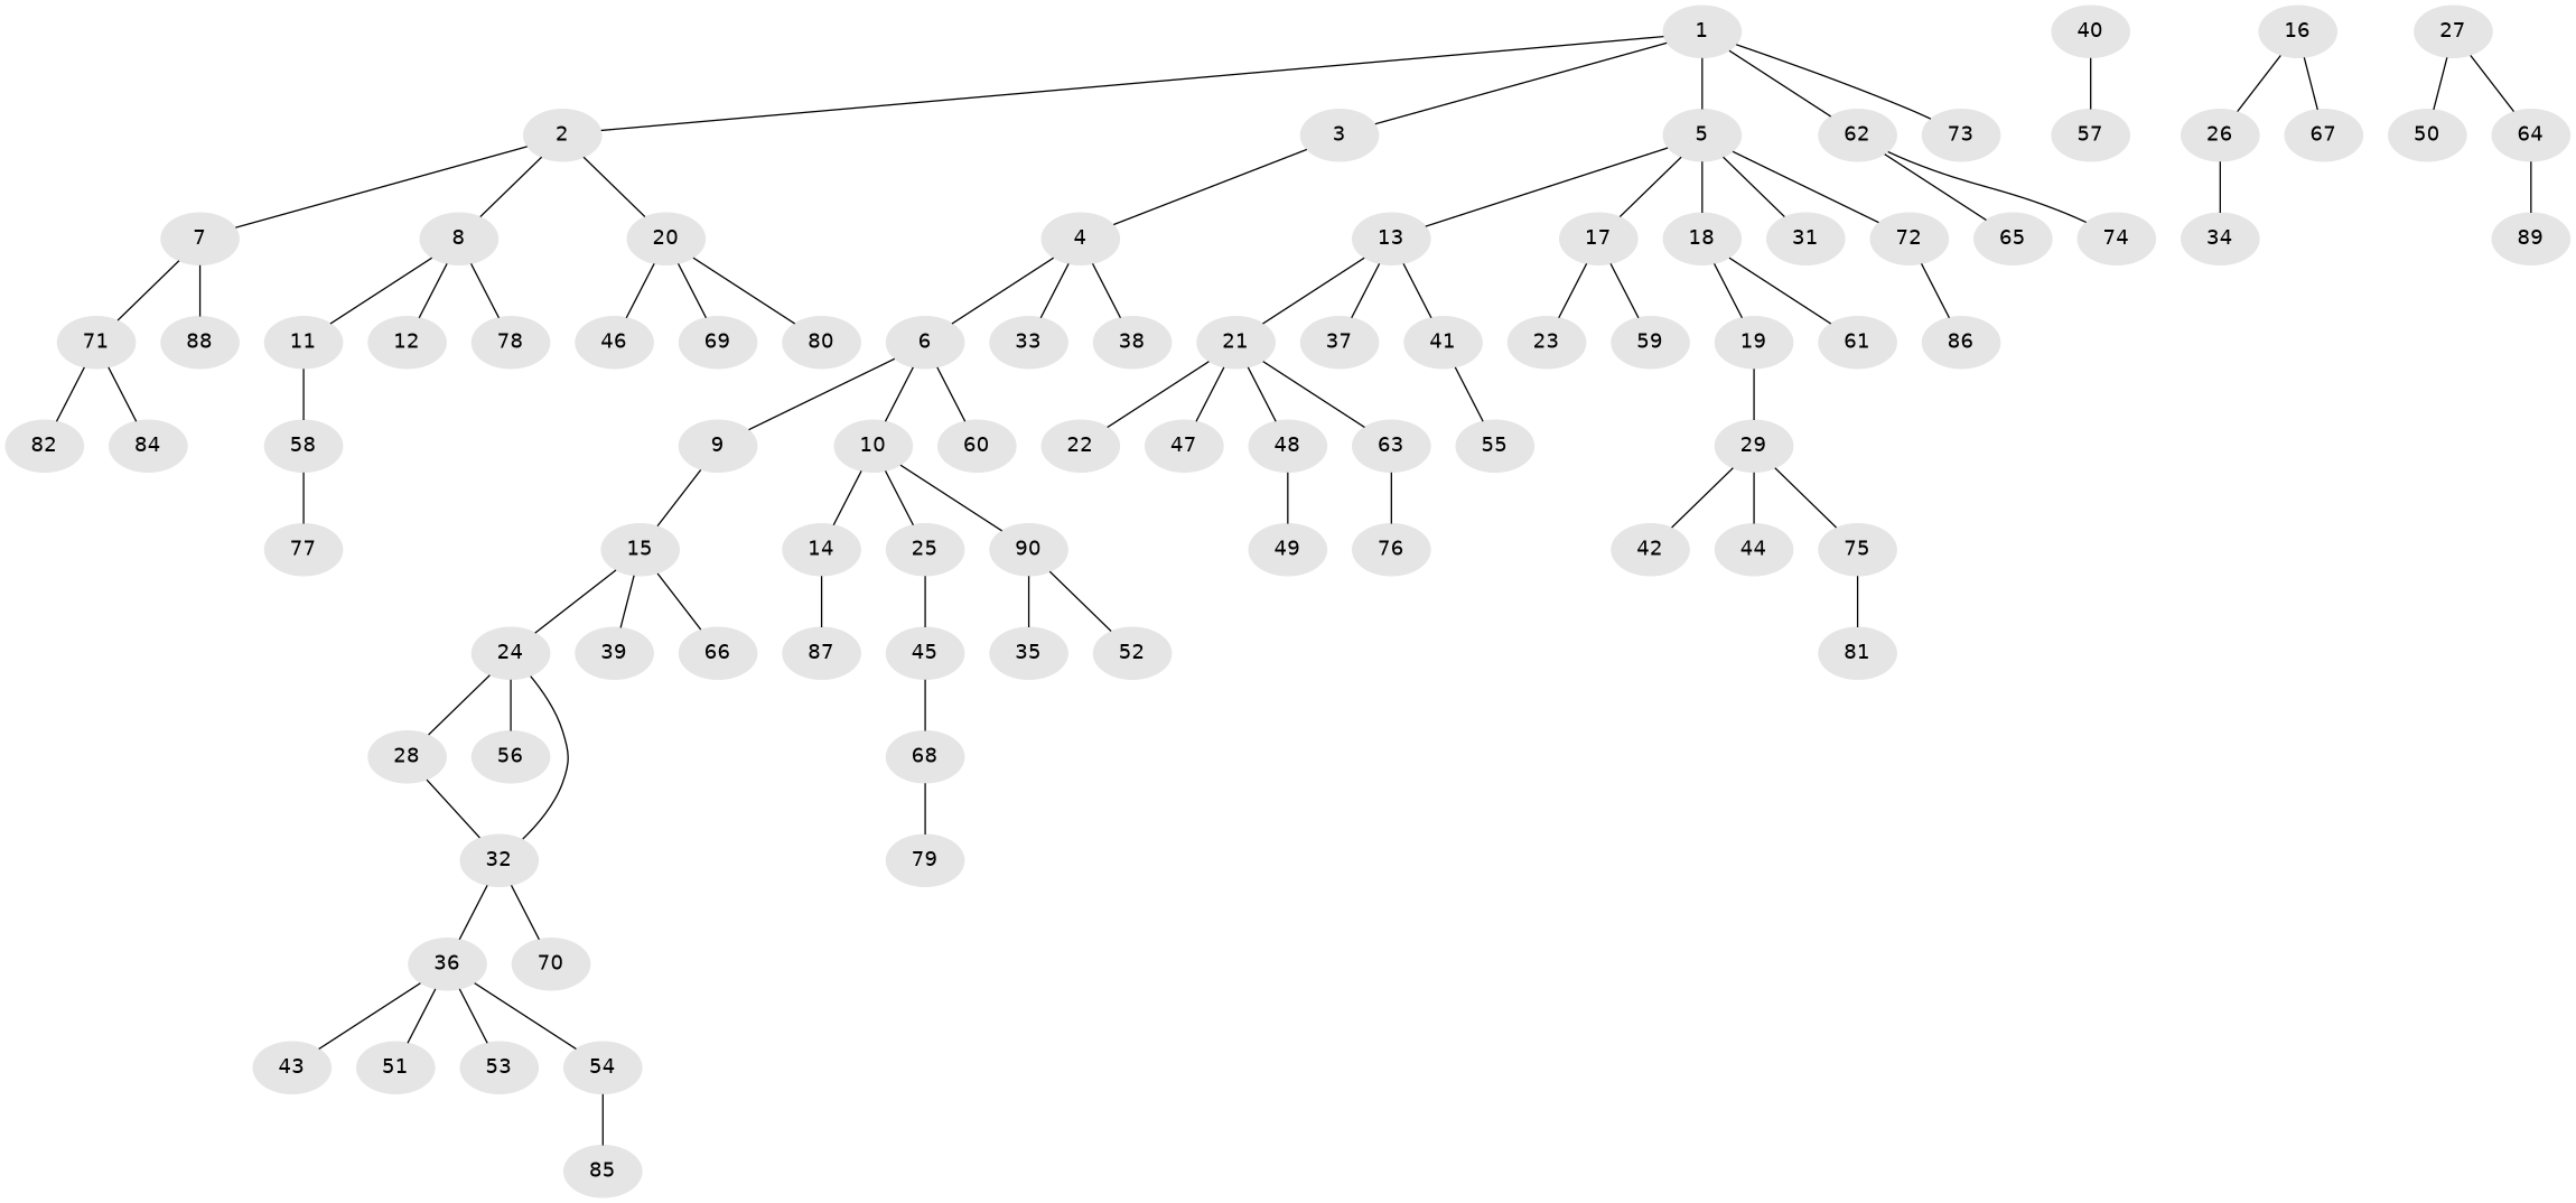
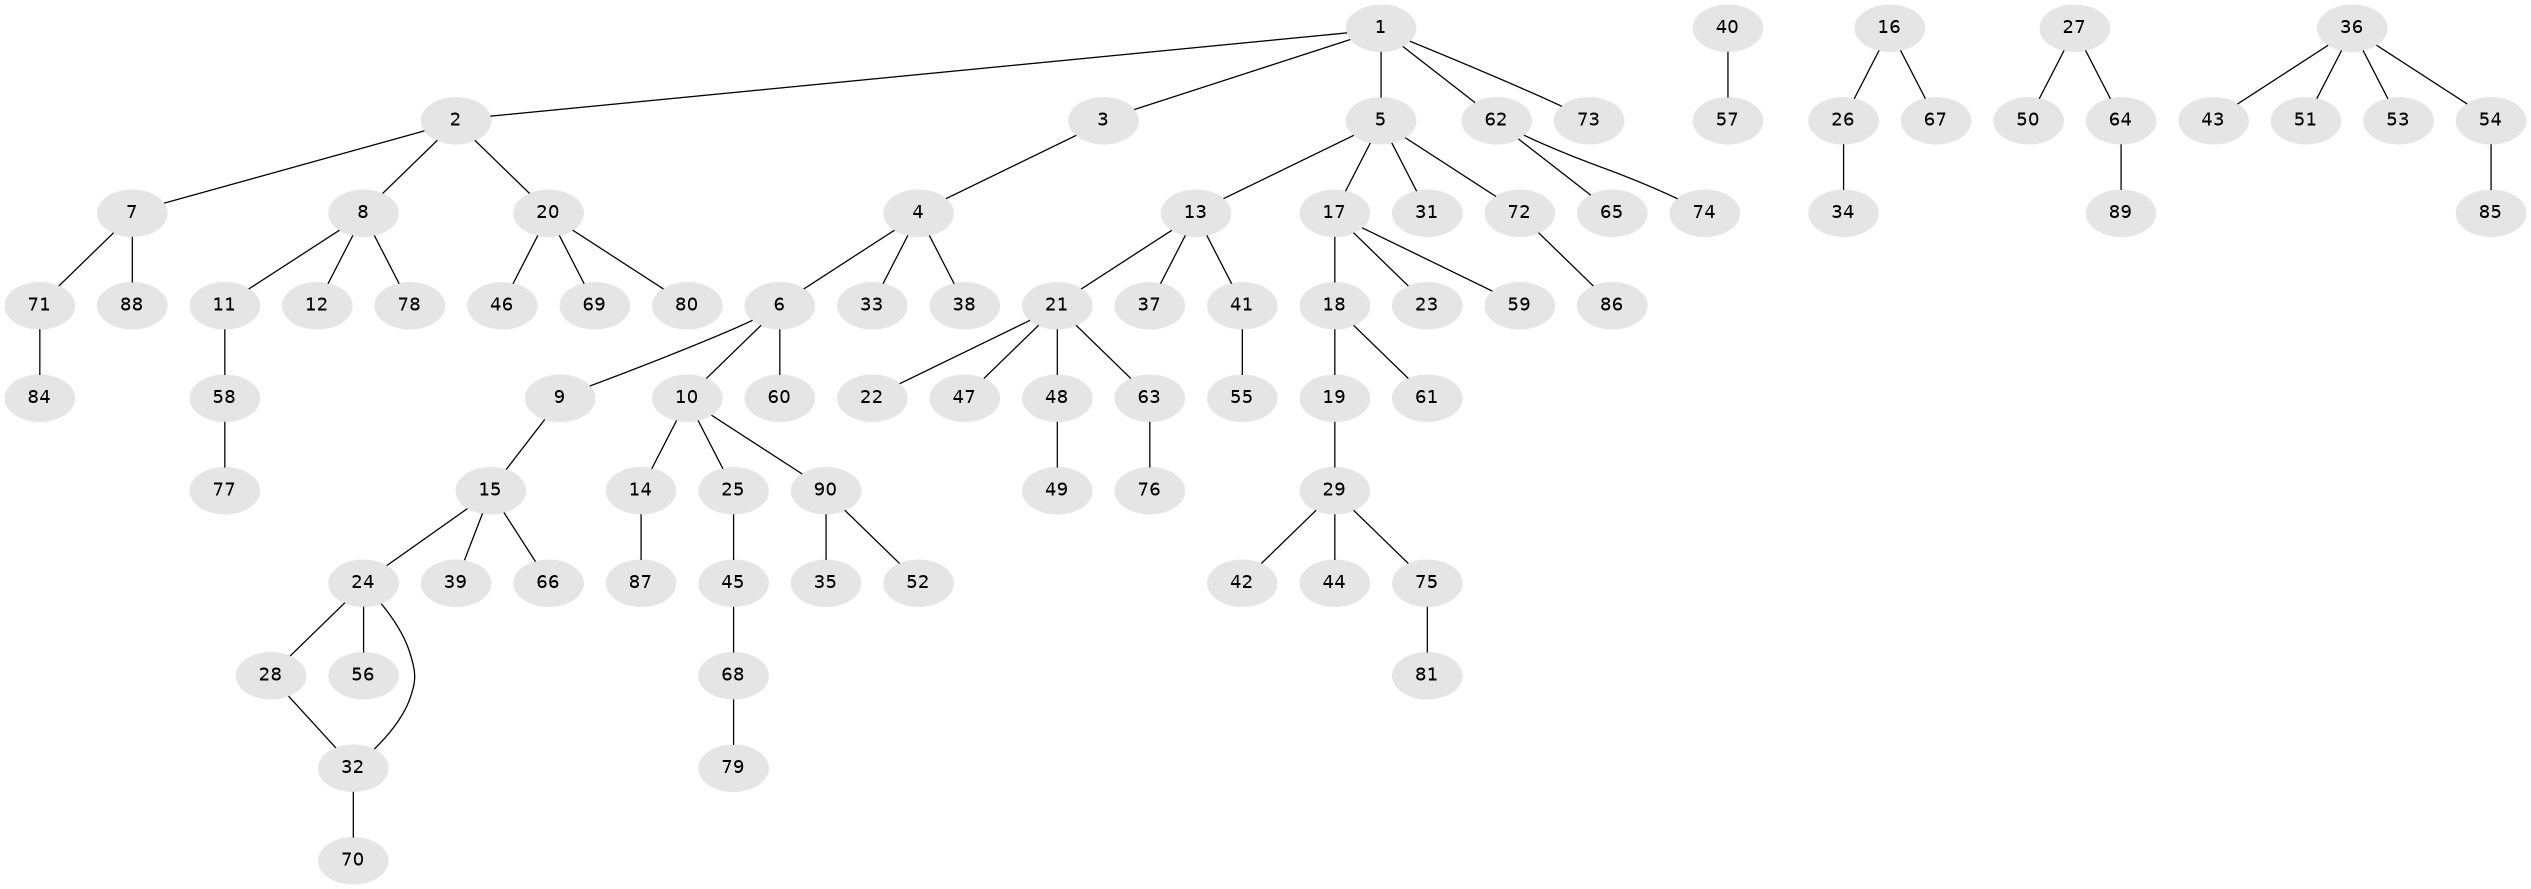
  graph {
    fontname="DejaVu Sans"
    node [color=gray90 fontname="DejaVu Sans" style=filled]
    edge [fontname="DejaVu Sans"]
    1
    2
    3
    5
    62
    73
    7
    8
    20
    4
    13
    17
    18
    31
    72
    40
    57
    65
    74
    71
    88
    11
    12
    78
    46
    69
    80
    6
    33
    38
    9
    10
    60
    21
    37
    41
    23
    59
    19
    61
    86
    15
    14
    25
    n45 [label=90]
-   82
    84
    58
    24
    39
    66
    87
    45
    35
    52
    77
    22
    47
    48
    63
    55
    16
    26
    67
    28
    56
    32
    34
    29
    42
    44
    75
    49
    76
    27
    50
    64
    68
    89
    36
    70
    81
    43
    51
    53
    54
    85
    79
    1 -- 2
    1 -- 3
    1 -- 5
    1 -- 62
    1 -- 73
    2 -- 7
    2 -- 8
    2 -- 20
    3 -- 4
    5 -- 13
    5 -- 17
-   5 -- 18
+   17 -- 18
    5 -- 31
    5 -- 72
    62 -- 65
    62 -- 74
    7 -- 71
    7 -- 88
    8 -- 11
    8 -- 12
    8 -- 78
    20 -- 46
    20 -- 69
    20 -- 80
    4 -- 6
    4 -- 33
    4 -- 38
    13 -- 21
    13 -- 37
    13 -- 41
    17 -- 23
    17 -- 59
    18 -- 19
    18 -- 61
    72 -- 86
    40 -- 57
-   71 -- 82
    71 -- 84
    11 -- 58
    6 -- 9
    6 -- 10
    6 -- 60
    9 -- 15
    10 -- 14
    10 -- 25
    10 -- n45
    21 -- 22
    21 -- 47
    21 -- 48
    21 -- 63
    41 -- 55
    19 -- 29
    15 -- 24
    15 -- 39
    15 -- 66
    14 -- 87
    25 -- 45
    n45 -- 35
    n45 -- 52
    58 -- 77
    24 -- 28
    24 -- 56
    24 -- 32
    45 -- 68
    48 -- 49
    63 -- 76
    16 -- 26
    16 -- 67
    26 -- 34
    28 -- 32
-   32 -- 36
    32 -- 70
    29 -- 42
    29 -- 44
    29 -- 75
    75 -- 81
    27 -- 50
    27 -- 64
    64 -- 89
    68 -- 79
    36 -- 43
    36 -- 51
    36 -- 53
    36 -- 54
    54 -- 85
  }
